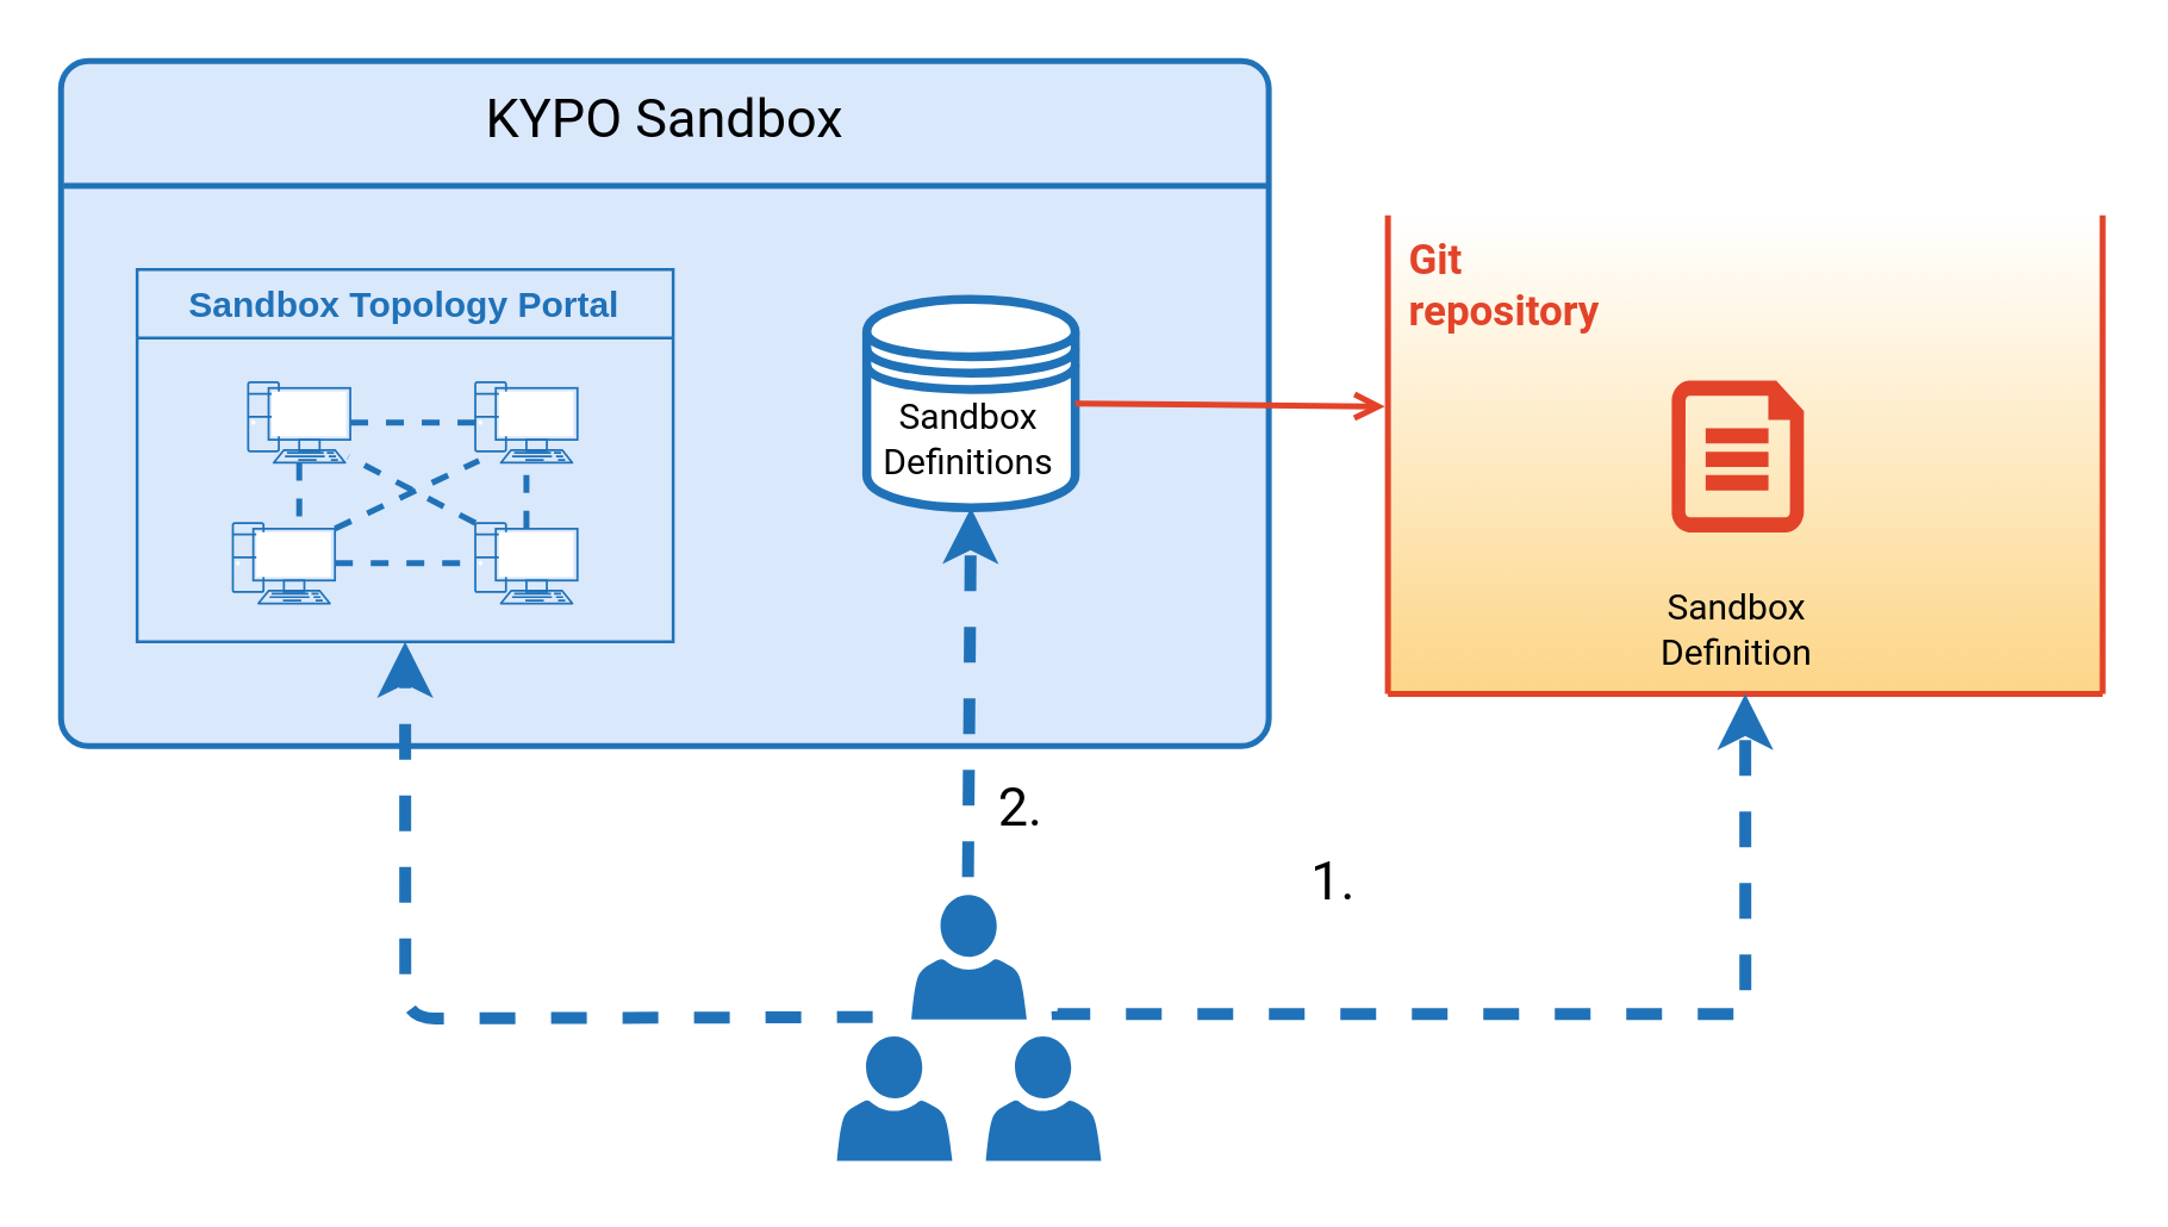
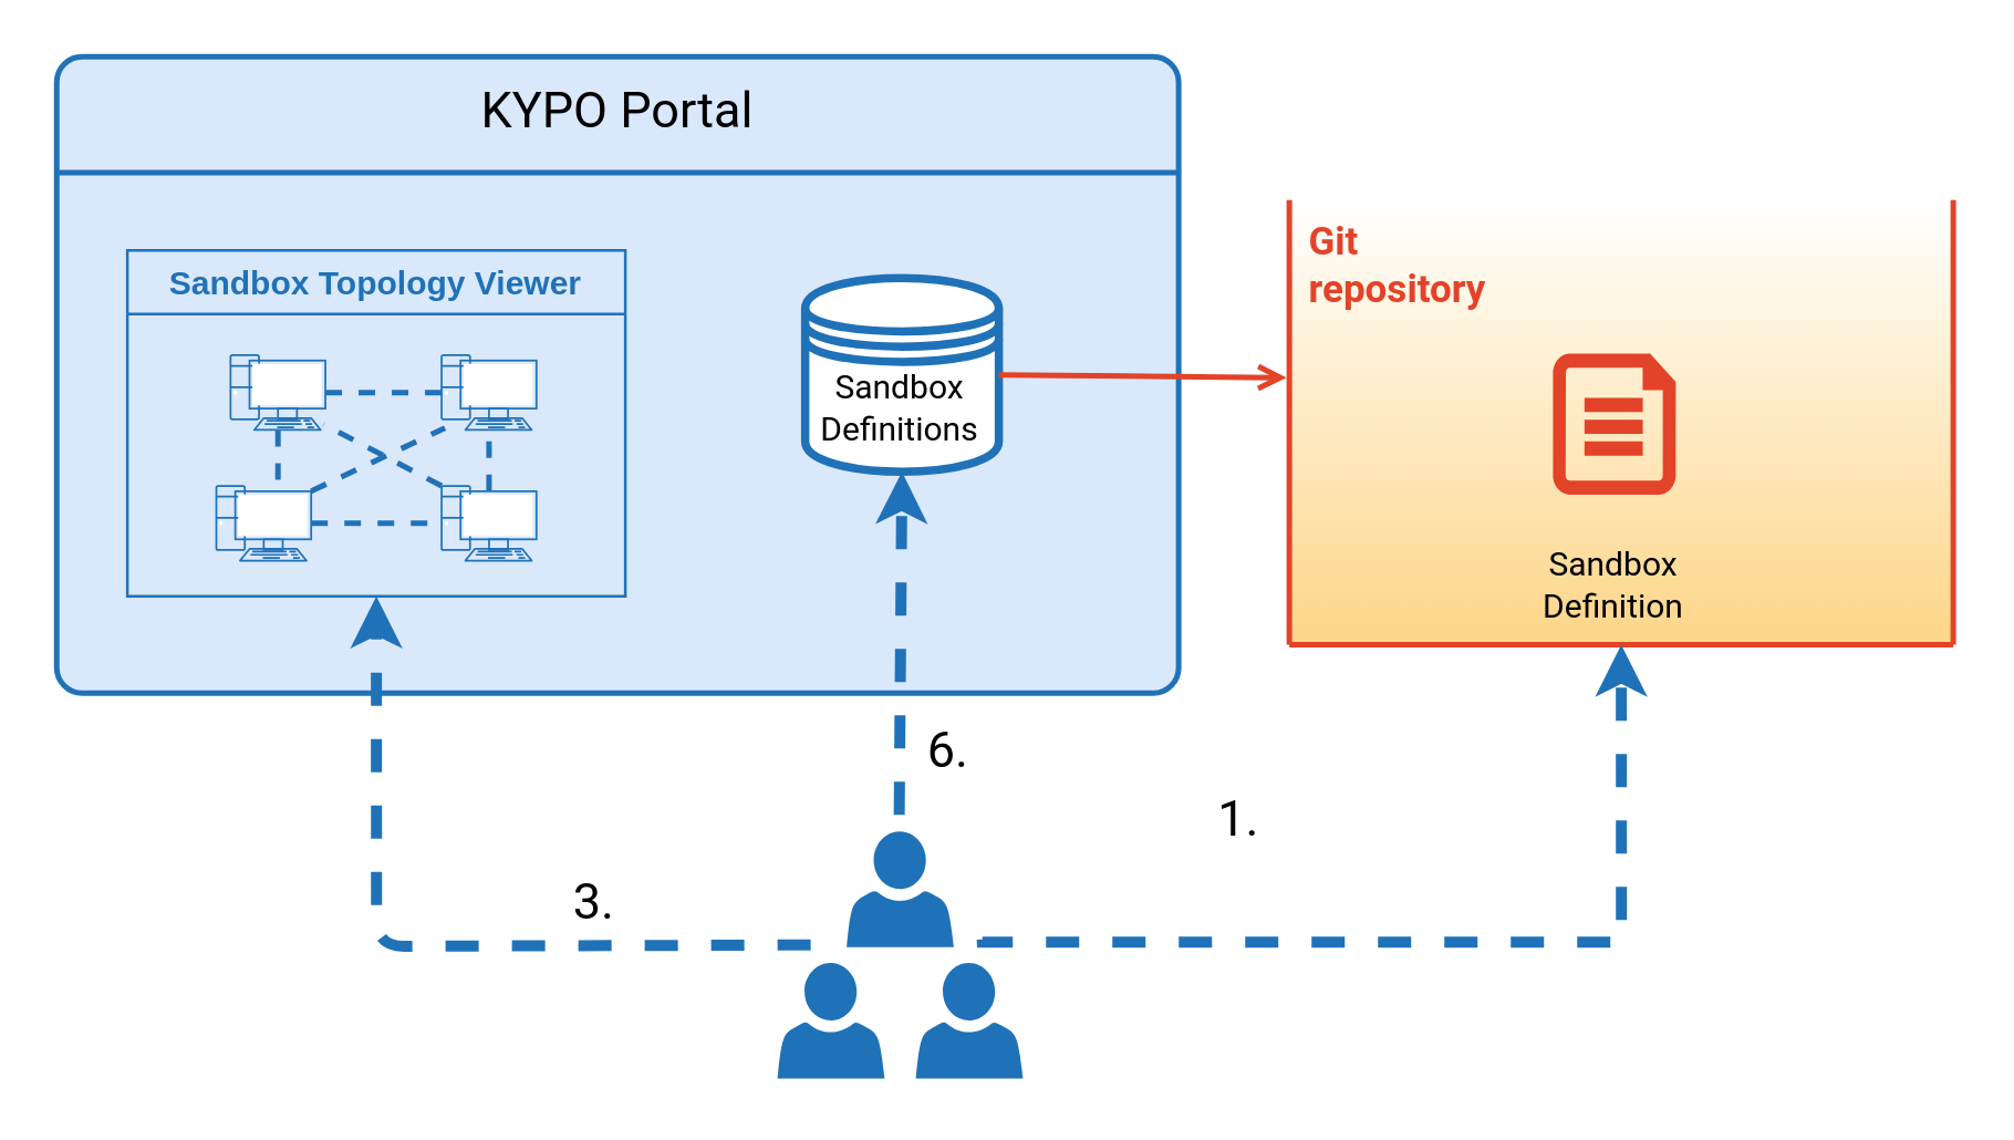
  <mxCell id="0" />
  <mxCell id="1" parent="0" />
  <mxCell id="2" value="&lt;div style=&quot;font-size: 14px&quot;&gt;Git&lt;/div&gt;&lt;div style=&quot;font-size: 14px&quot;&gt;repository&lt;br style=&quot;font-size: 14px&quot;&gt;&lt;/div&gt;" style="rounded=0;whiteSpace=wrap;html=1;fontSize=14;opacity=80;align=left;verticalAlign=top;gradientDirection=north;fontFamily=Roboto;fontSource=https%3A%2F%2Ffonts.googleapis.com%2Fcss%3Ffamily%3DRoboto;dashed=1;strokeWidth=2;strokeColor=none;fontColor=#E24329;fillColor=#FCCB6A;fontStyle=1;gradientColor=#ffffff;spacingLeft=5;" vertex="1" parent="1"><mxGeometry x="465.55" y="71.77" width="240" height="160.71" as="geometry" /></mxCell>
  <mxCell id="3" value="" style="rounded=1;whiteSpace=wrap;html=1;strokeWidth=2;verticalAlign=bottom;spacingBottom=17;fontFamily=Roboto;fontSource=https%3A%2F%2Ffonts.googleapis.com%2Fcss%3Ffamily%3DRoboto;arcSize=4;fillColor=#dae8fc;strokeColor=#2072B8;" vertex="1" parent="1"><mxGeometry x="20" y="20" width="405.55" height="230" as="geometry" /></mxCell>
  <mxCell id="4" style="edgeStyle=none;rounded=0;orthogonalLoop=1;jettySize=auto;html=1;fontColor=#006600;endArrow=open;endFill=0;strokeColor=#006600;strokeWidth=2;" edge="1" parent="1" source="5" target="3"><mxGeometry relative="1" as="geometry" /></mxCell>
- <mxCell id="5" value="&lt;div style=&quot;font-size: 18px&quot;&gt;&lt;font style=&quot;font-size: 18px&quot;&gt;KYPO Sandbox&lt;/font&gt;&lt;/div&gt;" style="text;html=1;strokeColor=none;fillColor=none;align=center;verticalAlign=middle;whiteSpace=wrap;rounded=0;fontFamily=Roboto;fontSource=https%3A%2F%2Ffonts.googleapis.com%2Fcss%3Ffamily%3DRoboto;fontSize=12;" vertex="1" parent="1"><mxGeometry x="20" y="20" width="405.55" height="38" as="geometry" /></mxCell>
+ <mxCell id="5" value="&lt;div style=&quot;font-size: 18px&quot;&gt;&lt;font style=&quot;font-size: 18px&quot;&gt;KYPO Portal&lt;/font&gt;&lt;/div&gt;" style="text;html=1;strokeColor=none;fillColor=none;align=center;verticalAlign=middle;whiteSpace=wrap;rounded=0;fontFamily=Roboto;fontSource=https%3A%2F%2Ffonts.googleapis.com%2Fcss%3Ffamily%3DRoboto;fontSize=12;" vertex="1" parent="1"><mxGeometry x="20" y="20" width="405.55" height="38" as="geometry" /></mxCell>
  <mxCell id="6" value="" style="endArrow=none;html=1;strokeWidth=2;fontFamily=Roboto;fontSource=https%3A%2F%2Ffonts.googleapis.com%2Fcss%3Ffamily%3DRoboto;strokeColor=#2072B8;entryX=1.001;entryY=0.182;entryDx=0;entryDy=0;entryPerimeter=0;exitX=0.002;exitY=0.182;exitDx=0;exitDy=0;exitPerimeter=0;" edge="1" parent="1" source="3" target="3"><mxGeometry x="21.43" y="188.29" width="50" height="50" as="geometry"><mxPoint x="5.55" y="59.29" as="sourcePoint" /><mxPoint x="500.55" y="59.29" as="targetPoint" /></mxGeometry></mxCell>
  <mxCell id="7" value="&lt;font style=&quot;font-size: 18px&quot;&gt;&lt;font data-font-src=&quot;https://fonts.googleapis.com/css?family=Roboto&quot;&gt;1&lt;/font&gt;.&lt;/font&gt;" style="text;html=1;strokeColor=none;fillColor=none;align=center;verticalAlign=middle;rounded=0;labelBackgroundColor=none;whiteSpace=wrap;fontFamily=Roboto;fontSource=https%3A%2F%2Ffonts.googleapis.com%2Fcss%3Ffamily%3DRoboto;" vertex="1" parent="1"><mxGeometry x="435.55" y="285" width="23" height="20" as="geometry" /></mxCell>
  <mxCell id="8" value="" style="endArrow=classic;html=1;dashed=1;strokeWidth=4;fontFamily=Roboto;fontSource=https%3A%2F%2Ffonts.googleapis.com%2Fcss%3Ffamily%3DRoboto;fontSize=12;fillColor=#647687;endFill=1;entryX=0.5;entryY=1;entryDx=0;entryDy=0;strokeColor=#2072B8;" edge="1" parent="1" target="15"><mxGeometry x="225.71" y="56.77" width="50" height="50" as="geometry"><mxPoint x="324.55" y="294" as="sourcePoint" /><mxPoint x="709.08" y="168.77" as="targetPoint" /></mxGeometry></mxCell>
- <mxCell id="9" value="&lt;font style=&quot;font-size: 18px&quot;&gt;2.&lt;/font&gt;" style="text;html=1;strokeColor=none;fillColor=none;align=center;verticalAlign=middle;whiteSpace=wrap;rounded=0;fontFamily=Roboto;fontSource=https%3A%2F%2Ffonts.googleapis.com%2Fcss%3Ffamily%3DRoboto;" vertex="1" parent="1"><mxGeometry x="330.54" y="260" width="23" height="20" as="geometry" /></mxCell>
+ <mxCell id="9" value="&lt;font style=&quot;font-size: 18px&quot;&gt;6.&lt;/font&gt;" style="text;html=1;strokeColor=none;fillColor=none;align=center;verticalAlign=middle;whiteSpace=wrap;rounded=0;fontFamily=Roboto;fontSource=https%3A%2F%2Ffonts.googleapis.com%2Fcss%3Ffamily%3DRoboto;" vertex="1" parent="1"><mxGeometry x="330.54" y="260" width="23" height="20" as="geometry" /></mxCell>
  <mxCell id="10" value="" style="endArrow=none;html=1;strokeWidth=2;fontFamily=Roboto;fontSource=https%3A%2F%2Ffonts.googleapis.com%2Fcss%3Ffamily%3DRoboto;fontSize=12;fontColor=#000000;entryX=1;entryY=0;entryDx=0;entryDy=0;strokeColor=#E24329;exitX=1;exitY=1;exitDx=0;exitDy=0;" edge="1" parent="1" source="2" target="2"><mxGeometry x="527.05" y="65.77" width="50" height="50" as="geometry"><mxPoint x="706.05" y="233.77" as="sourcePoint" /><mxPoint x="696.55" y="78.62" as="targetPoint" /></mxGeometry></mxCell>
  <mxCell id="11" value="Sandbox Definition" style="text;html=1;strokeColor=none;align=center;verticalAlign=middle;whiteSpace=wrap;rounded=0;fontColor=#000000;fontFamily=Roboto;fontSource=https%3A%2F%2Ffonts.googleapis.com%2Fcss%3Ffamily%3DRoboto;" vertex="1" parent="1"><mxGeometry x="548.05" y="201.48" width="70" height="20" as="geometry" /></mxCell>
  <mxCell id="12" value="" style="verticalLabelPosition=bottom;html=1;verticalAlign=top;align=center;shape=mxgraph.azure.cloud_services_configuration_file;pointerEvents=1;fontColor=#E24329;fillColor=#E24329;strokeColor=#E24329;fontFamily=Roboto;fontSource=https%3A%2F%2Ffonts.googleapis.com%2Fcss%3Ffamily%3DRoboto;" vertex="1" parent="1"><mxGeometry x="561.37" y="127.77" width="43.37" height="50" as="geometry" /></mxCell>
  <mxCell id="13" value="" style="endArrow=none;html=1;strokeWidth=2;fontFamily=Roboto;fontSource=https%3A%2F%2Ffonts.googleapis.com%2Fcss%3Ffamily%3DRoboto;fontSize=12;fontColor=#000000;exitX=0;exitY=1;exitDx=0;exitDy=0;strokeColor=#E24329;entryX=1;entryY=1;entryDx=0;entryDy=0;" edge="1" parent="1" source="2" target="2"><mxGeometry x="498.68" y="85.77" width="50" height="50" as="geometry"><mxPoint x="513.18" y="251.62" as="sourcePoint" /><mxPoint x="705.55" y="232.77" as="targetPoint" /><Array as="points" /></mxGeometry></mxCell>
  <mxCell id="14" style="edgeStyle=orthogonalEdgeStyle;rounded=0;orthogonalLoop=1;jettySize=auto;html=1;exitX=0.5;exitY=1;exitDx=0;exitDy=0;startArrow=classic;startFill=1;endArrow=classic;endFill=1;fontFamily=Roboto;fontSource=https%3A%2F%2Ffonts.googleapis.com%2Fcss%3Ffamily%3DRoboto;" edge="1" parent="1"><mxGeometry relative="1" as="geometry"><mxPoint x="68.13" y="28" as="sourcePoint" /><mxPoint x="68.13" y="28" as="targetPoint" /></mxGeometry></mxCell>
  <mxCell id="15" value="" style="shape=datastore;whiteSpace=wrap;html=1;strokeWidth=3;strokeColor=#2072B8;fontFamily=Roboto;fontSource=https%3A%2F%2Ffonts.googleapis.com%2Fcss%3Ffamily%3DRoboto;" vertex="1" parent="1"><mxGeometry x="290.55" y="100" width="70" height="70" as="geometry" /></mxCell>
  <mxCell id="16" style="rounded=0;orthogonalLoop=1;jettySize=auto;html=1;exitX=1;exitY=0.5;exitDx=0;exitDy=0;endArrow=open;endFill=0;strokeWidth=2;fillColor=#ffe6cc;strokeColor=#E24329;" edge="1" parent="1" source="15"><mxGeometry relative="1" as="geometry"><mxPoint x="464.55" y="136" as="targetPoint" /></mxGeometry></mxCell>
  <mxCell id="17" value="Sandbox Definitions" style="text;html=1;strokeColor=none;fillColor=none;align=center;verticalAlign=middle;whiteSpace=wrap;rounded=0;fontFamily=Roboto;fontSource=https%3A%2F%2Ffonts.googleapis.com%2Fcss%3Ffamily%3DRoboto;fontSize=12;opacity=80;rotation=0;" vertex="1" parent="1"><mxGeometry x="293.3" y="132.57" width="64.49" height="29.79" as="geometry" /></mxCell>
  <mxCell id="18" value="" style="shape=image;html=1;verticalAlign=top;verticalLabelPosition=bottom;labelBackgroundColor=#ffffff;imageAspect=0;aspect=fixed;image=https://cdn4.iconfinder.com/data/icons/logos-and-brands/512/144_Gitlab_logo_logos-128.png;rounded=1;strokeColor=#2072B8;strokeWidth=3;fillColor=#2072B8;gradientColor=none;fontFamily=Roboto;fontSource=https%3A%2F%2Ffonts.googleapis.com%2Fcss%3Ffamily%3DRoboto;fontColor=#2072B8;" vertex="1" parent="1"><mxGeometry x="672.55" y="74.48" width="30" height="30" as="geometry" /></mxCell>
  <mxCell id="19" value="" style="endArrow=none;html=1;strokeWidth=2;fontFamily=Roboto;fontSource=https%3A%2F%2Ffonts.googleapis.com%2Fcss%3Ffamily%3DRoboto;fontSize=12;fontColor=#000000;entryX=0;entryY=1;entryDx=0;entryDy=0;strokeColor=#E24329;exitX=0;exitY=0;exitDx=0;exitDy=0;" edge="1" parent="1" source="2" target="2"><mxGeometry x="512.05" y="75.77" width="50" height="50" as="geometry"><mxPoint x="440.55" y="71.77" as="sourcePoint" /><mxPoint x="440.55" y="232.48" as="targetPoint" /></mxGeometry></mxCell>
  <mxCell id="20" value="" style="pointerEvents=1;shadow=0;dashed=0;html=1;strokeColor=none;labelPosition=center;verticalLabelPosition=bottom;verticalAlign=top;outlineConnect=0;align=center;shape=mxgraph.office.users.user;fillColor=#2072B8;fontFamily=Roboto;fontSource=https%3A%2F%2Ffonts.googleapis.com%2Fcss%3Ffamily%3DRoboto;" vertex="1" parent="1"><mxGeometry x="305.536" y="300" width="38.737" height="41.803" as="geometry" /></mxCell>
  <mxCell id="21" value="" style="pointerEvents=1;shadow=0;dashed=0;html=1;strokeColor=none;labelPosition=center;verticalLabelPosition=bottom;verticalAlign=top;outlineConnect=0;align=center;shape=mxgraph.office.users.user;fillColor=#2072B8;fontFamily=Roboto;fontSource=https%3A%2F%2Ffonts.googleapis.com%2Fcss%3Ffamily%3DRoboto;" vertex="1" parent="1"><mxGeometry x="280.54" y="347.475" width="38.737" height="41.803" as="geometry" /></mxCell>
  <mxCell id="22" value="" style="pointerEvents=1;shadow=0;dashed=0;html=1;strokeColor=none;labelPosition=center;verticalLabelPosition=bottom;verticalAlign=top;outlineConnect=0;align=center;shape=mxgraph.office.users.user;fillColor=#2072B8;fontFamily=Roboto;fontSource=https%3A%2F%2Ffonts.googleapis.com%2Fcss%3Ffamily%3DRoboto;" vertex="1" parent="1"><mxGeometry x="330.543" y="347.475" width="38.737" height="41.803" as="geometry" /></mxCell>
  <mxCell id="23" value="" style="endArrow=classic;html=1;dashed=1;strokeWidth=4;fontFamily=Roboto;fontSource=https%3A%2F%2Ffonts.googleapis.com%2Fcss%3Ffamily%3DRoboto;fontSize=12;fillColor=#647687;endFill=1;rounded=0;startArrow=none;startFill=0;edgeStyle=orthogonalEdgeStyle;strokeColor=#2072B8;entryX=0.5;entryY=1;entryDx=0;entryDy=0;" edge="1" parent="1" target="2"><mxGeometry x="32.43" y="28.29" width="50" height="50" as="geometry"><mxPoint x="354.55" y="339" as="sourcePoint" /><mxPoint x="-84.45" y="350" as="targetPoint" /><Array as="points"><mxPoint x="354.55" y="340" /><mxPoint x="585.55" y="340" /></Array></mxGeometry></mxCell>
  <mxCell id="24" value="" style="group" connectable="0" vertex="1" parent="1"><mxGeometry x="45.55" y="90" width="180" height="125" as="geometry" /></mxCell>
  <mxCell id="25" value="" style="fontColor=#ffffff;verticalAlign=top;verticalLabelPosition=bottom;labelPosition=center;align=center;html=1;outlineConnect=0;gradientDirection=north;strokeWidth=2;shape=mxgraph.networks.pc;strokeColor=#2072B8;fillColor=none;fontFamily=Roboto;fontSource=https%3A%2F%2Ffonts.googleapis.com%2Fcss%3Ffamily%3DRoboto;" vertex="1" parent="24"><mxGeometry x="113.574" y="37.87" width="34.286" height="27.0" as="geometry" /></mxCell>
  <mxCell id="26" style="edgeStyle=none;rounded=0;orthogonalLoop=1;jettySize=auto;html=1;exitX=1;exitY=0.07;exitDx=0;exitDy=0;exitPerimeter=0;dashed=1;endArrow=none;endFill=0;strokeWidth=2;fontColor=#000000;fillColor=#1ba1e2;entryX=0.618;entryY=0.55;entryDx=0;entryDy=0;entryPerimeter=0;strokeColor=#2072B8;fontFamily=Roboto;fontSource=https%3A%2F%2Ffonts.googleapis.com%2Fcss%3Ffamily%3DRoboto;" edge="1" parent="24" source="27"><mxGeometry x="-612.373" y="-527.88" as="geometry"><mxPoint x="114.802" y="64.195" as="targetPoint" /></mxGeometry></mxCell>
  <mxCell id="27" value="" style="fontColor=#ffffff;verticalAlign=top;verticalLabelPosition=bottom;labelPosition=center;align=center;html=1;outlineConnect=0;gradientDirection=north;strokeWidth=2;shape=mxgraph.networks.pc;strokeColor=#2072B8;fillColor=none;fontFamily=Roboto;fontSource=https%3A%2F%2Ffonts.googleapis.com%2Fcss%3Ffamily%3DRoboto;" vertex="1" parent="24"><mxGeometry x="32.146" y="85.12" width="34.286" height="27.0" as="geometry" /></mxCell>
  <mxCell id="28" style="rounded=0;orthogonalLoop=1;jettySize=auto;html=1;exitX=0.5;exitY=1;exitDx=0;exitDy=0;exitPerimeter=0;entryX=0.65;entryY=0.076;entryDx=0;entryDy=0;entryPerimeter=0;dashed=1;endArrow=none;endFill=0;strokeWidth=2;fontColor=#000000;fillColor=#1ba1e2;strokeColor=#2072B8;fontFamily=Roboto;fontSource=https%3A%2F%2Ffonts.googleapis.com%2Fcss%3Ffamily%3DRoboto;" edge="1" parent="24" source="29" target="27"><mxGeometry x="-612.373" y="-527.88" as="geometry" /></mxCell>
  <mxCell id="29" value="" style="fontColor=#ffffff;verticalAlign=top;verticalLabelPosition=bottom;labelPosition=center;align=center;html=1;outlineConnect=0;gradientDirection=north;strokeWidth=2;shape=mxgraph.networks.pc;strokeColor=#2072B8;fillColor=none;fontFamily=Roboto;fontSource=https%3A%2F%2Ffonts.googleapis.com%2Fcss%3Ffamily%3DRoboto;" vertex="1" parent="24"><mxGeometry x="37.289" y="37.87" width="34.286" height="27.0" as="geometry" /></mxCell>
  <mxCell id="30" style="rounded=0;orthogonalLoop=1;jettySize=auto;html=1;exitX=0;exitY=0.5;exitDx=0;exitDy=0;exitPerimeter=0;entryX=1;entryY=0.5;entryDx=0;entryDy=0;entryPerimeter=0;dashed=1;endArrow=none;endFill=0;strokeWidth=2;fontColor=#000000;fillColor=#1ba1e2;strokeColor=#2072B8;fontFamily=Roboto;fontSource=https%3A%2F%2Ffonts.googleapis.com%2Fcss%3Ffamily%3DRoboto;" edge="1" parent="24" source="25" target="29"><mxGeometry x="-612.373" y="-527.88" as="geometry" /></mxCell>
  <mxCell id="31" style="rounded=0;orthogonalLoop=1;jettySize=auto;html=1;exitX=0.5;exitY=0.07;exitDx=0;exitDy=0;exitPerimeter=0;strokeWidth=2;fontColor=#000000;dashed=1;endArrow=none;endFill=0;fillColor=#1ba1e2;strokeColor=#2072B8;fontFamily=Roboto;fontSource=https%3A%2F%2Ffonts.googleapis.com%2Fcss%3Ffamily%3DRoboto;" edge="1" parent="24" source="33" target="25"><mxGeometry x="-612.373" y="-527.88" as="geometry" /></mxCell>
  <mxCell id="32" style="edgeStyle=none;rounded=0;orthogonalLoop=1;jettySize=auto;html=1;exitX=0;exitY=0;exitDx=0;exitDy=0;exitPerimeter=0;dashed=1;endArrow=none;endFill=0;strokeWidth=2;fontColor=#000000;fillColor=#1ba1e2;endSize=13;entryX=0.98;entryY=0.925;entryDx=0;entryDy=0;entryPerimeter=0;strokeColor=#2072B8;fontFamily=Roboto;fontSource=https%3A%2F%2Ffonts.googleapis.com%2Fcss%3Ffamily%3DRoboto;" edge="1" parent="24" source="33" target="29"><mxGeometry x="-612.373" y="-527.88" as="geometry"><mxPoint x="-509.516" y="-442.83" as="targetPoint" /></mxGeometry></mxCell>
  <mxCell id="33" value="" style="fontColor=#ffffff;verticalAlign=top;verticalLabelPosition=bottom;labelPosition=center;align=center;html=1;outlineConnect=0;gradientDirection=north;strokeWidth=2;shape=mxgraph.networks.pc;strokeColor=#2072B8;fillColor=none;fontFamily=Roboto;fontSource=https%3A%2F%2Ffonts.googleapis.com%2Fcss%3Ffamily%3DRoboto;" vertex="1" parent="24"><mxGeometry x="113.574" y="85.12" width="34.286" height="27.0" as="geometry" /></mxCell>
  <mxCell id="34" style="rounded=0;orthogonalLoop=1;jettySize=auto;html=1;exitX=1;exitY=0.5;exitDx=0;exitDy=0;exitPerimeter=0;entryX=0;entryY=0.5;entryDx=0;entryDy=0;entryPerimeter=0;dashed=1;endArrow=none;endFill=0;strokeWidth=2;fontColor=#000000;fillColor=#1ba1e2;strokeColor=#2072B8;fontFamily=Roboto;fontSource=https%3A%2F%2Ffonts.googleapis.com%2Fcss%3Ffamily%3DRoboto;" edge="1" parent="24" source="27" target="33"><mxGeometry x="-612.373" y="-527.88" as="geometry" /></mxCell>
- <mxCell id="35" value="Sandbox Topology Portal" style="swimlane;fontColor=#2072B8;strokeColor=#2072B8;fillColor=none;" vertex="1" parent="24"><mxGeometry width="180" height="125" as="geometry" /></mxCell>
+ <mxCell id="35" value="Sandbox Topology Viewer" style="swimlane;fontColor=#2072B8;strokeColor=#2072B8;fillColor=none;" vertex="1" parent="24"><mxGeometry width="180" height="125" as="geometry" /></mxCell>
  <mxCell id="36" value="" style="endArrow=classic;html=1;dashed=1;strokeWidth=4;fontFamily=Roboto;fontSource=https%3A%2F%2Ffonts.googleapis.com%2Fcss%3Ffamily%3DRoboto;fontSize=12;fillColor=#647687;endFill=1;entryX=0.5;entryY=1;entryDx=0;entryDy=0;strokeColor=#2072B8;edgeStyle=orthogonalEdgeStyle;" edge="1" parent="1" target="35"><mxGeometry x="235.71" y="66.77" width="50" height="50" as="geometry"><mxPoint x="292.55" y="341" as="sourcePoint" /><mxPoint x="335.55" y="180" as="targetPoint" /></mxGeometry></mxCell>
+ <mxCell id="37" value="&lt;font style=&quot;font-size: 18px&quot;&gt;3.&lt;/font&gt;" style="text;html=1;strokeColor=none;fillColor=none;align=center;verticalAlign=middle;whiteSpace=wrap;rounded=0;fontFamily=Roboto;fontSource=https%3A%2F%2Ffonts.googleapis.com%2Fcss%3Ffamily%3DRoboto;" vertex="1" parent="1"><mxGeometry x="202.55" y="315" width="23" height="20" as="geometry" /></mxCell>
